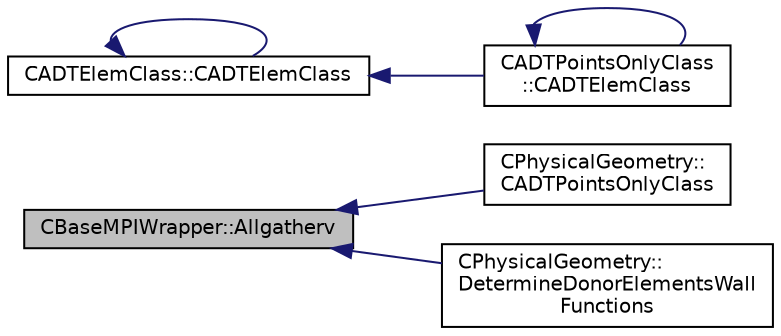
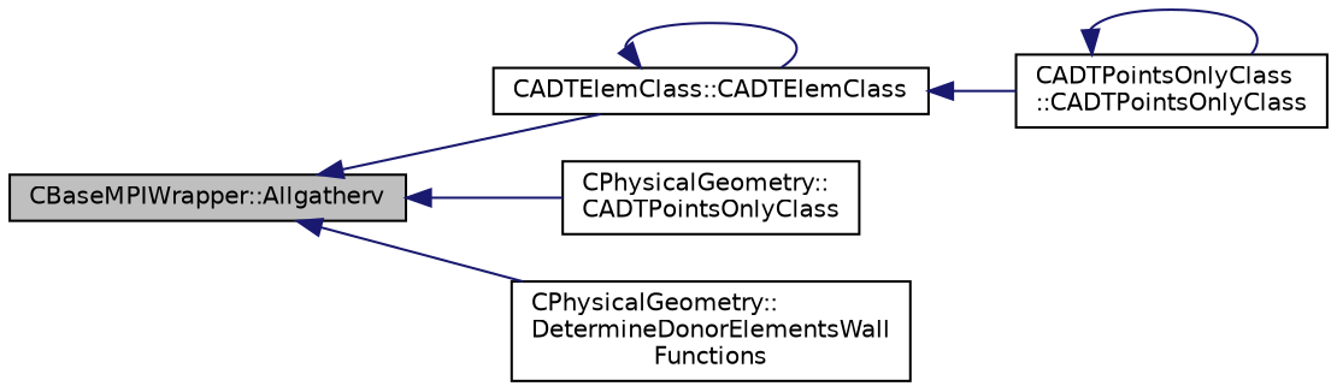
  digraph {
    rankdir=LR
    node [color=black fillcolor=white fontname=Helvetica fontsize=10 shape=record style=filled]
    edge [color=midnightblue dir=back fontname=Helvetica fontsize=10 labelfontname=Helvetica labelfontsize=10 style=solid]
    n1 [fillcolor=grey75 fontcolor=black height=0.2 label="CBaseMPIWrapper::Allgatherv" width=0.4]
    n2 [height=0.2 label="CADTElemClass::CADTElemClass" width=0.4]
    n3 [height=0.2 label="CPhysicalGeometry::\lCADTPointsOnlyClass" width=0.4]
    n4 [height=0.2 label="CPhysicalGeometry::\lDetermineDonorElementsWall\lFunctions" width=0.4]
-   n5 [height=0.2 label="CADTPointsOnlyClass\l::CADTElemClass" width=0.4]
+   n5 [height=0.2 label="CADTPointsOnlyClass\l::CADTPointsOnlyClass" width=0.4]
+   n1 -> n2
    n1 -> n3
    n1 -> n4
    n2 -> n2
    n2 -> n5
    n5 -> n5
  }
